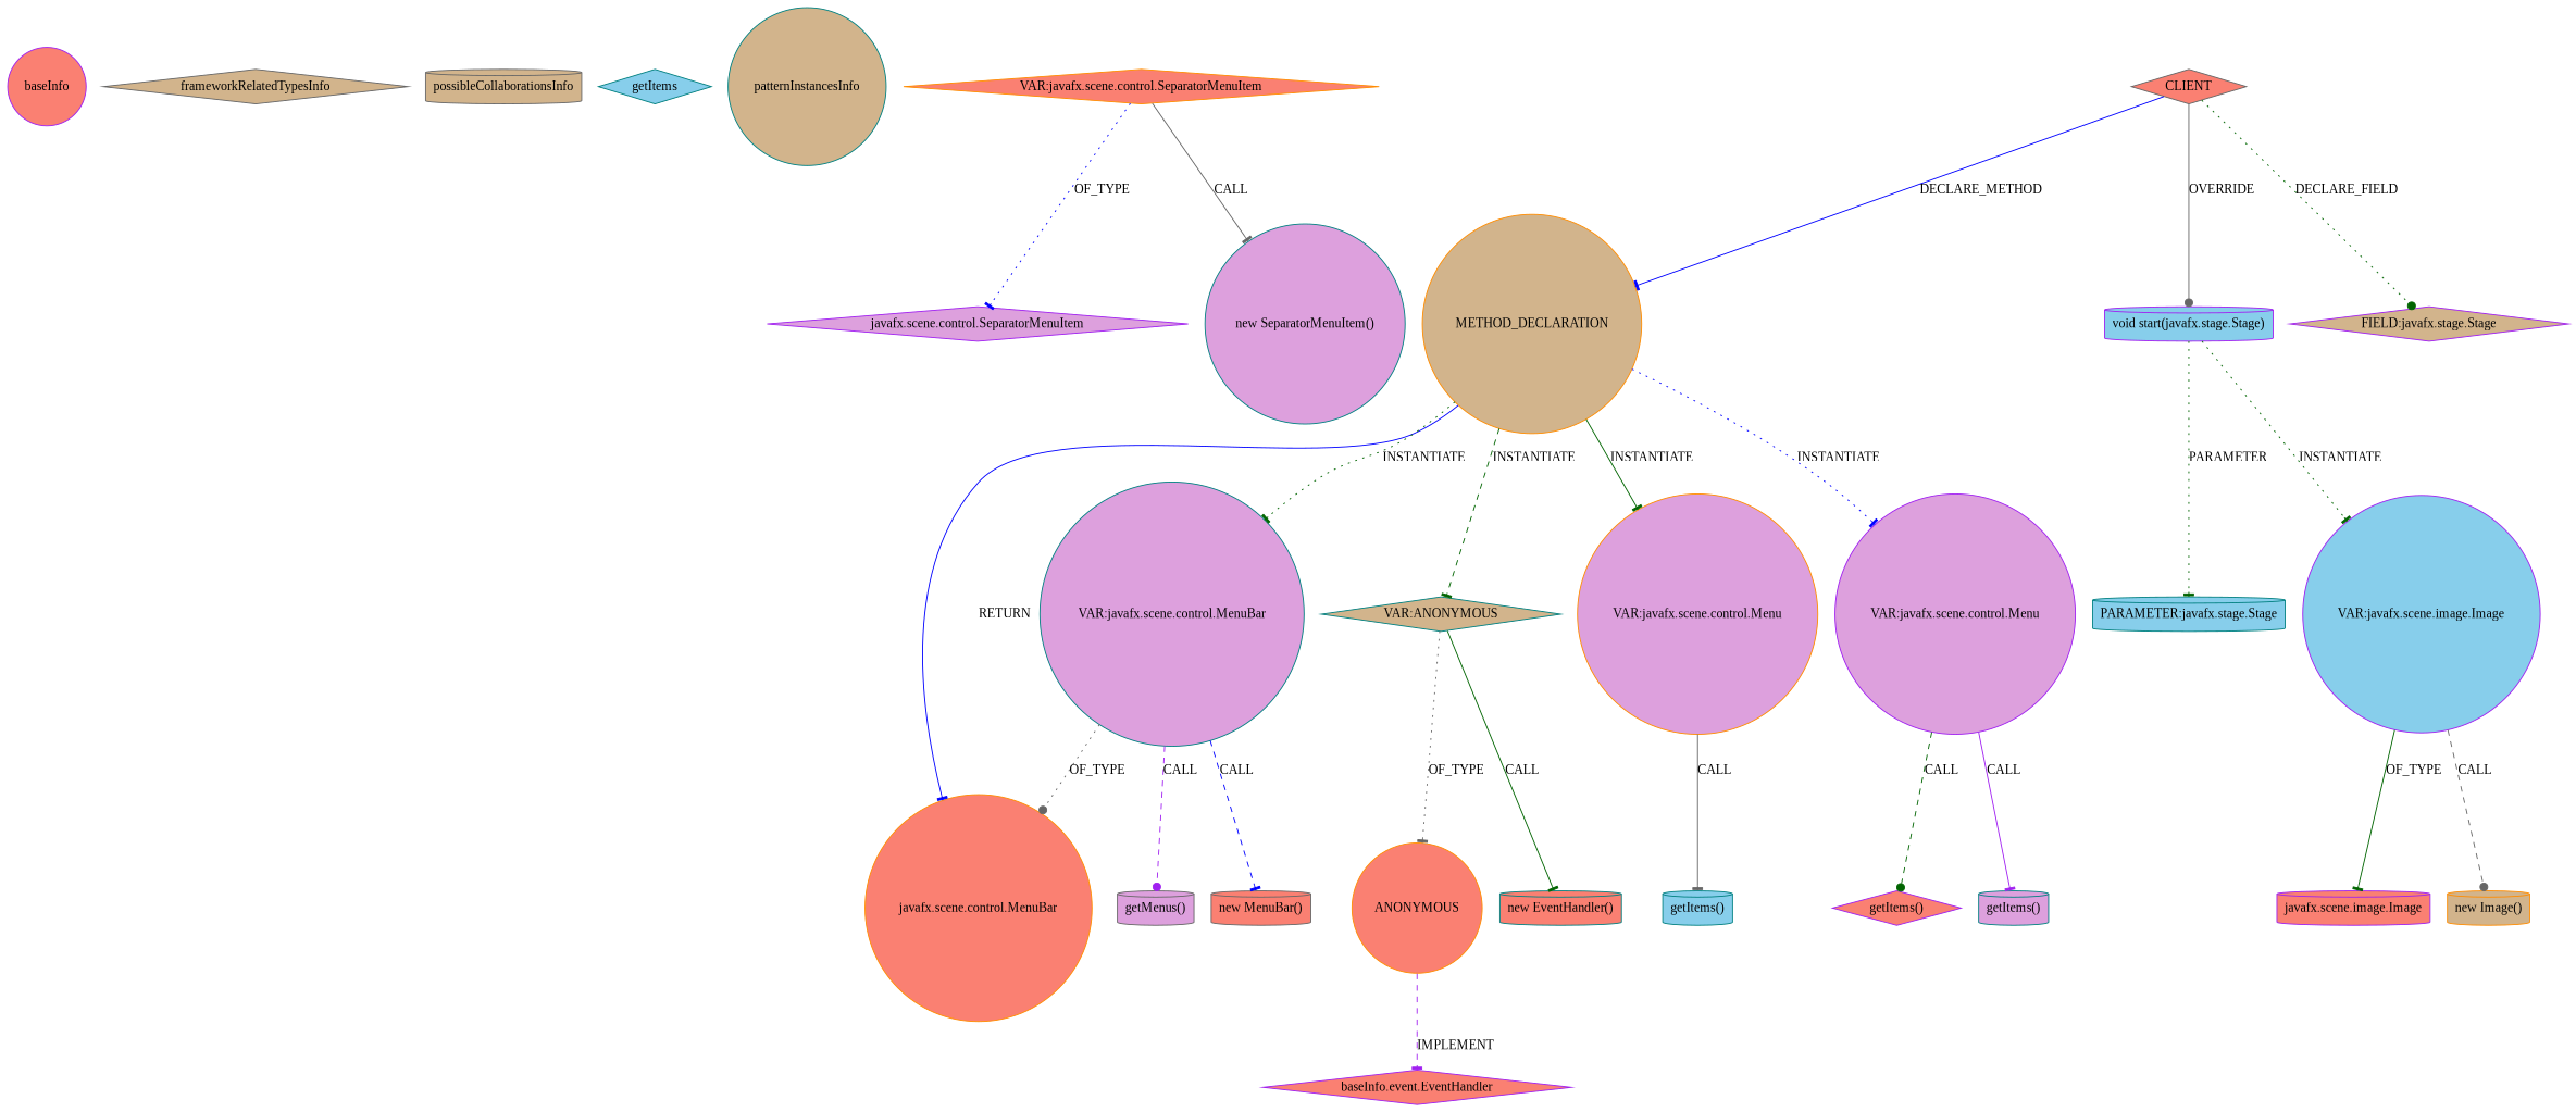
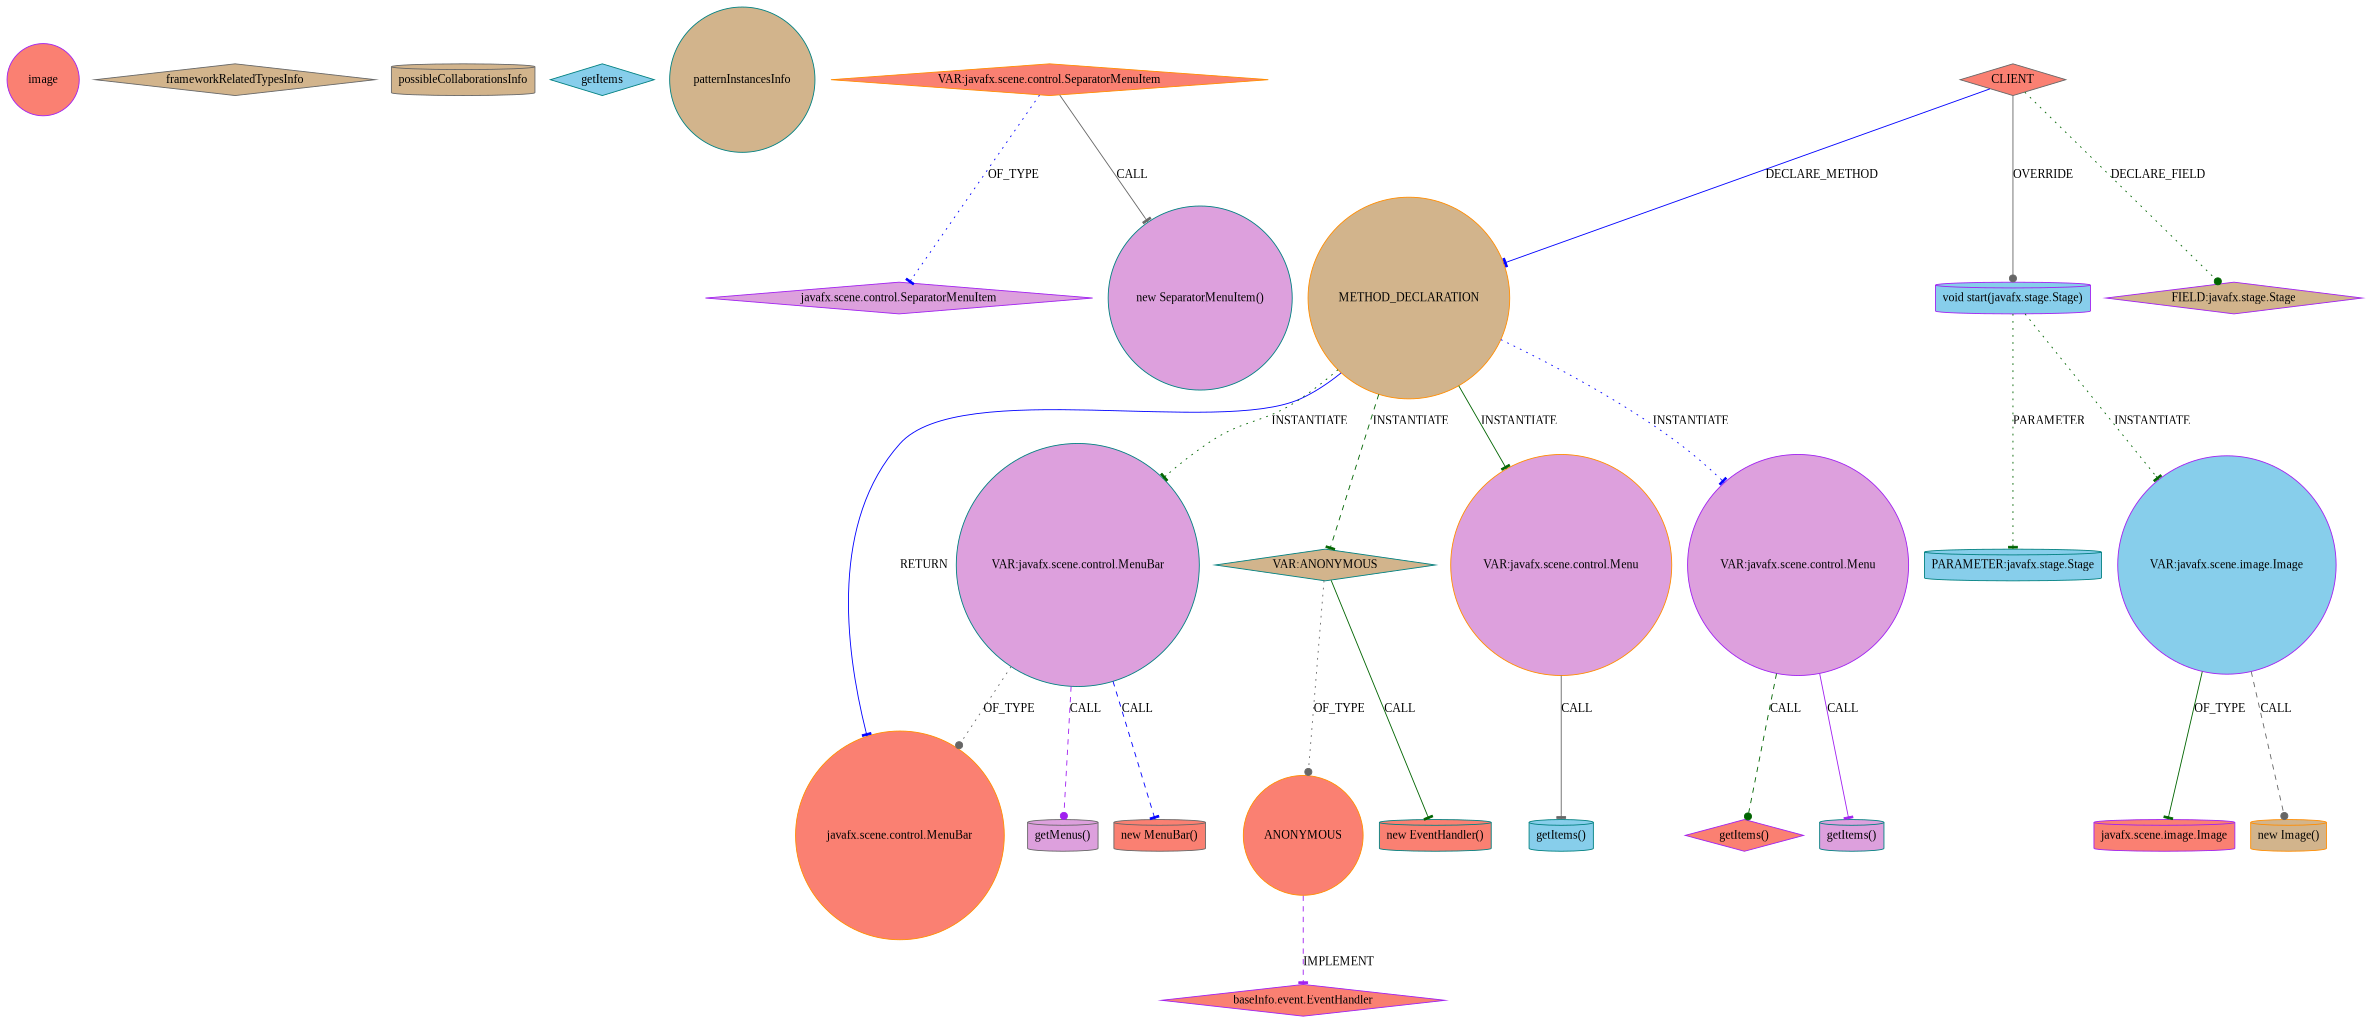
  digraph {
    fontname="Liberation Serif"
    node [color=purple fillcolor=salmon fontname="Liberation Serif" shape=circle style=filled isFrameworkType=false vertexType=VARIABLE_EXPRESION]
    edge [arrowhead=tee color=darkgreen fontname="Liberation Serif" style=solid]
-   baseInfo [category=pattern graphId=4175 isAnonymous=false possibleRelation=false isFrameworkType="" vertexType=""]
+   baseInfo [category=pattern graphId=4175 isAnonymous=false possibleRelation=false label=image isFrameworkType="" vertexType=""]
    frameworkRelatedTypesInfo [color=gray40 fillcolor=tan shape=diamond isFrameworkType="" vertexType=""]
    possibleCollaborationsInfo [color=gray40 fillcolor=tan shape=cylinder isFrameworkType="" vertexType=""]
    n4 [color=teal fillcolor=skyblue frequency=2.0 label=getItems patternRootClient=0 shape=diamond isFrameworkType="" vertexType=""]
    patternInstancesInfo [0="pedrodonte-genjeefx~/pedrodonte-genjeefx/genjeefx-master/GenJeeFx/src/main/java/generar/AplicacionPrincipal.java~AplicacionPrincipal~3838" 1="Zulukas-IJA~/Zulukas-IJA/IJA-master/src/InsightJournalApplication/GUI.java~GUI~1631" color=teal fillcolor=tan isFrameworkType="" vertexType=""]
    n6 [fillcolor=plum label="javafx.scene.control.SeparatorMenuItem" shape=diamond vertexType=FRAMEWORK_CLASS_TYPE]
    n7 [color=darkorange label="VAR:javafx.scene.control.SeparatorMenuItem" shape=diamond]
    n8 [color=teal fillcolor=plum label="new SeparatorMenuItem()" vertexType=CONSTRUCTOR_CALL]
    n9 [color=darkorange fillcolor=tan label=METHOD_DECLARATION vertexType=CLIENT_METHOD_DECLARATION]
    n10 [color=darkorange label="javafx.scene.control.MenuBar" vertexType=FRAMEWORK_CLASS_TYPE]
    n11 [color=teal fillcolor=plum label="VAR:javafx.scene.control.MenuBar"]
    n12 [color=teal fillcolor=tan label="VAR:ANONYMOUS" shape=diamond]
    n13 [color=darkorange fillcolor=plum label="VAR:javafx.scene.control.Menu"]
    n14 [fillcolor=plum label="VAR:javafx.scene.control.Menu"]
    n15 [color=gray40 fillcolor=plum label="getMenus()" shape=cylinder vertexType=INSIDE_CALL]
    n16 [color=gray40 label="new MenuBar()" shape=cylinder vertexType=CONSTRUCTOR_CALL]
    n17 [color=darkorange label=ANONYMOUS vertexType=REFERENCE_ANONYMOUS_DECLARATION]
    n18 [color=teal label="new EventHandler()" shape=cylinder vertexType=CONSTRUCTOR_CALL]
    n19 [color=teal fillcolor=skyblue label="getItems()" shape=cylinder vertexType=INSIDE_CALL]
    n20 [label="getItems()" shape=diamond vertexType=INSIDE_CALL]
    n21 [color=teal fillcolor=plum label="getItems()" shape=cylinder vertexType=INSIDE_CALL]
    n22 [color=gray40 label=CLIENT shape=diamond vertexType=ROOT_CLIENT_CLASS_DECLARATION]
    n23 [fillcolor=skyblue label="void start(javafx.stage.Stage)" shape=cylinder vertexType=OVERRIDING_METHOD_DECLARATION]
    n24 [fillcolor=tan label="FIELD:javafx.stage.Stage" shape=diamond vertexType=FIELD_DECLARATION]
    n25 [color=teal fillcolor=skyblue label="PARAMETER:javafx.stage.Stage" shape=cylinder vertexType=PARAMETER_DECLARATION]
    n26 [fillcolor=skyblue label="VAR:javafx.scene.image.Image"]
    n27 [label="javafx.scene.image.Image" shape=cylinder vertexType=FRAMEWORK_CLASS_TYPE]
    n28 [color=darkorange fillcolor=tan label="new Image()" shape=cylinder vertexType=CONSTRUCTOR_CALL]
    n29 [label="baseInfo.event.EventHandler" shape=diamond vertexType=FRAMEWORK_INTERFACE_TYPE]
    n7 -> n6 [color=blue label=OF_TYPE style=dotted]
    n7 -> n8 [color=gray40 label=CALL]
    n9 -> n10 [color=blue label=RETURN]
    n9 -> n11 [label=INSTANTIATE style=dotted]
    n9 -> n12 [label=INSTANTIATE style=dashed]
    n9 -> n13 [label=INSTANTIATE]
    n9 -> n14 [color=blue label=INSTANTIATE style=dotted]
    n11 -> n10 [arrowhead=dot color=gray40 label=OF_TYPE style=dotted]
    n11 -> n15 [arrowhead=dot color=purple label=CALL style=dashed]
    n11 -> n16 [color=blue label=CALL style=dashed]
-   n12 -> n17 [color=gray40 label=OF_TYPE style=dotted]
+   n12 -> n17 [arrowhead=dot color=gray40 label=OF_TYPE style=dotted]
    n12 -> n18 [label=CALL]
    n13 -> n19 [color=gray40 label=CALL]
    n14 -> n20 [arrowhead=dot label=CALL style=dashed]
    n14 -> n21 [color=purple label=CALL]
    n17 -> n29 [color=purple label=IMPLEMENT style=dashed]
    n22 -> n9 [color=blue label=DECLARE_METHOD]
    n22 -> n23 [arrowhead=dot color=gray40 label=OVERRIDE]
    n22 -> n24 [arrowhead=dot label=DECLARE_FIELD style=dotted]
    n23 -> n25 [label=PARAMETER style=dotted]
    n23 -> n26 [label=INSTANTIATE style=dotted]
    n26 -> n27 [label=OF_TYPE]
    n26 -> n28 [arrowhead=dot color=gray40 label=CALL style=dashed]
  }
